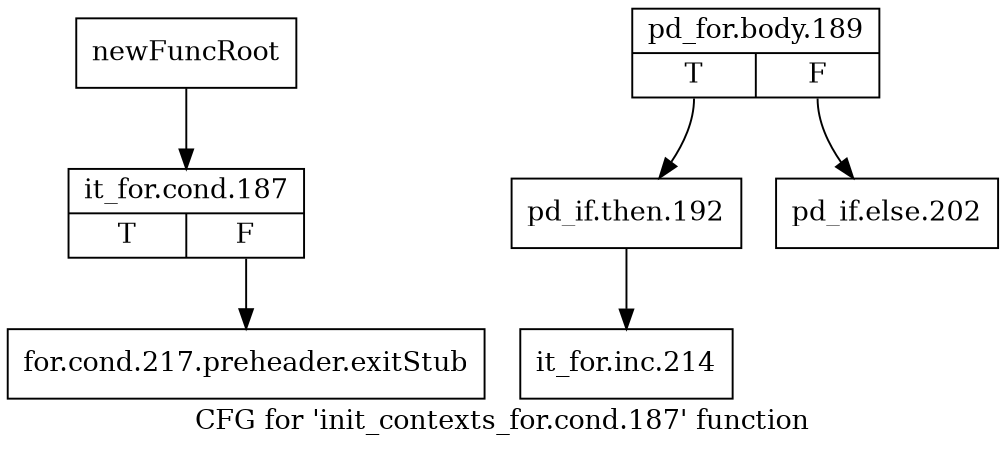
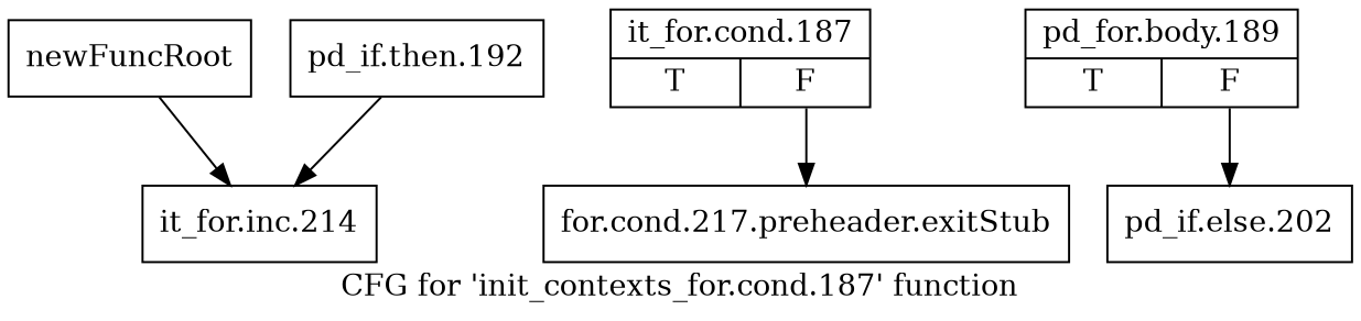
  digraph {
    label="CFG for 'init_contexts_for.cond.187' function"
    node [shape=record]
    n1 [label="{newFuncRoot}"]
    n2 [label="{it_for.cond.187|{<s0>T|<s1>F}}"]
    n3 [label="{for.cond.217.preheader.exitStub}"]
    n4 [label="{pd_for.body.189|{<s0>T|<s1>F}}"]
    n5 [label="{pd_if.then.192}"]
    n6 [label="{pd_if.else.202}"]
    n7 [label="{it_for.inc.214}"]
-   n1 -> n2
+   n1 -> n7
    n2 -> n3 [tailport=s1]
-   n4 -> n5 [tailport=s0]
    n4 -> n6 [tailport=s1]
    n5 -> n7
  }
